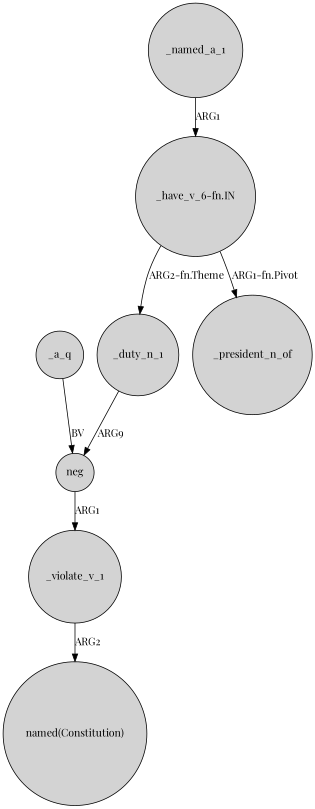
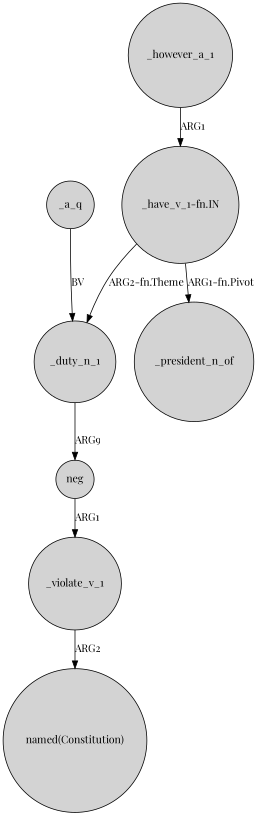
  digraph {
    fontname="Playfair Display"
    node [fontname="Playfair Display" shape=circle style=filled]
    edge [fontname="Playfair Display"]
    _a_q
    _duty_n_1
    neg
    _violate_v_1
    "named(Constitution)"
-   "_have_v_1-fn.IN" [label="_have_v_6-fn.IN"]
+   "_have_v_1-fn.IN"
    _president_n_of
-   _however_a_1 [label=_named_a_1]
-   _a_q -> neg [label=BV]
+   _however_a_1
+   _a_q -> _duty_n_1 [label=BV]
    _duty_n_1 -> neg [label=ARG9]
    neg -> _violate_v_1 [label=ARG1]
    _violate_v_1 -> "named(Constitution)" [label=ARG2]
    "_have_v_1-fn.IN" -> _duty_n_1 [label="ARG2-fn.Theme"]
    "_have_v_1-fn.IN" -> _president_n_of [label="ARG1-fn.Pivot"]
    _however_a_1 -> "_have_v_1-fn.IN" [label=ARG1]
  }
